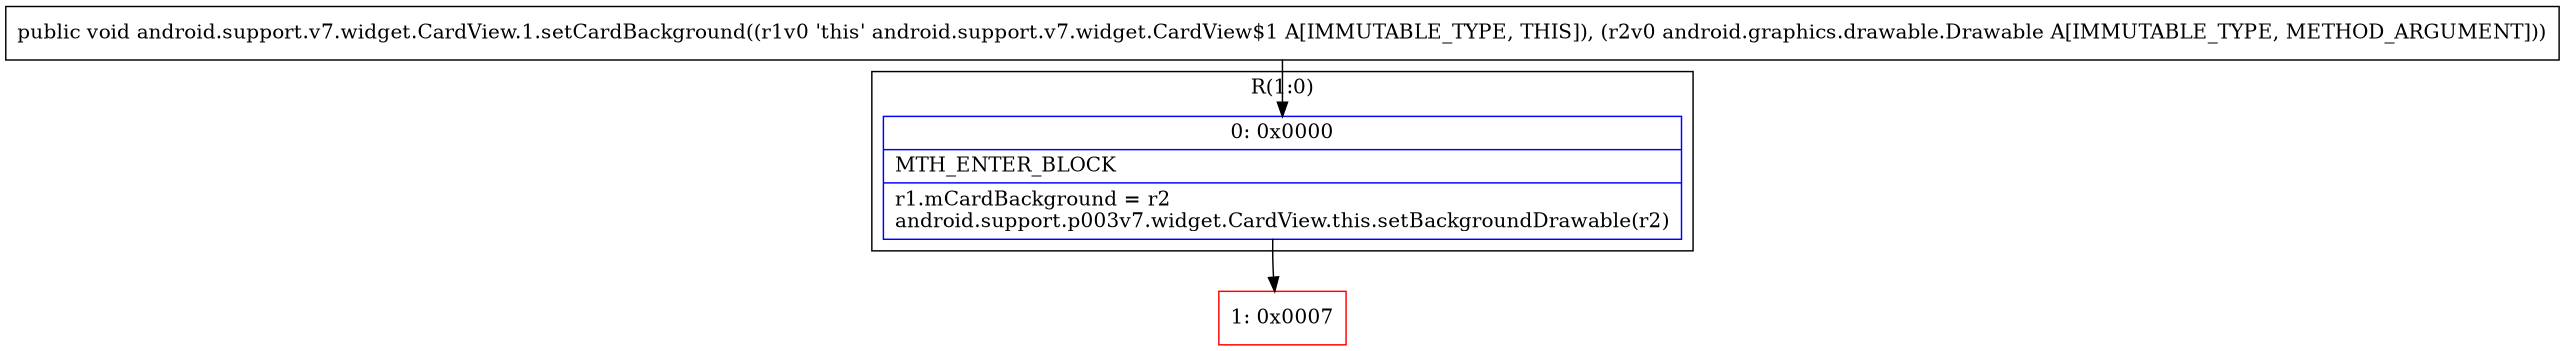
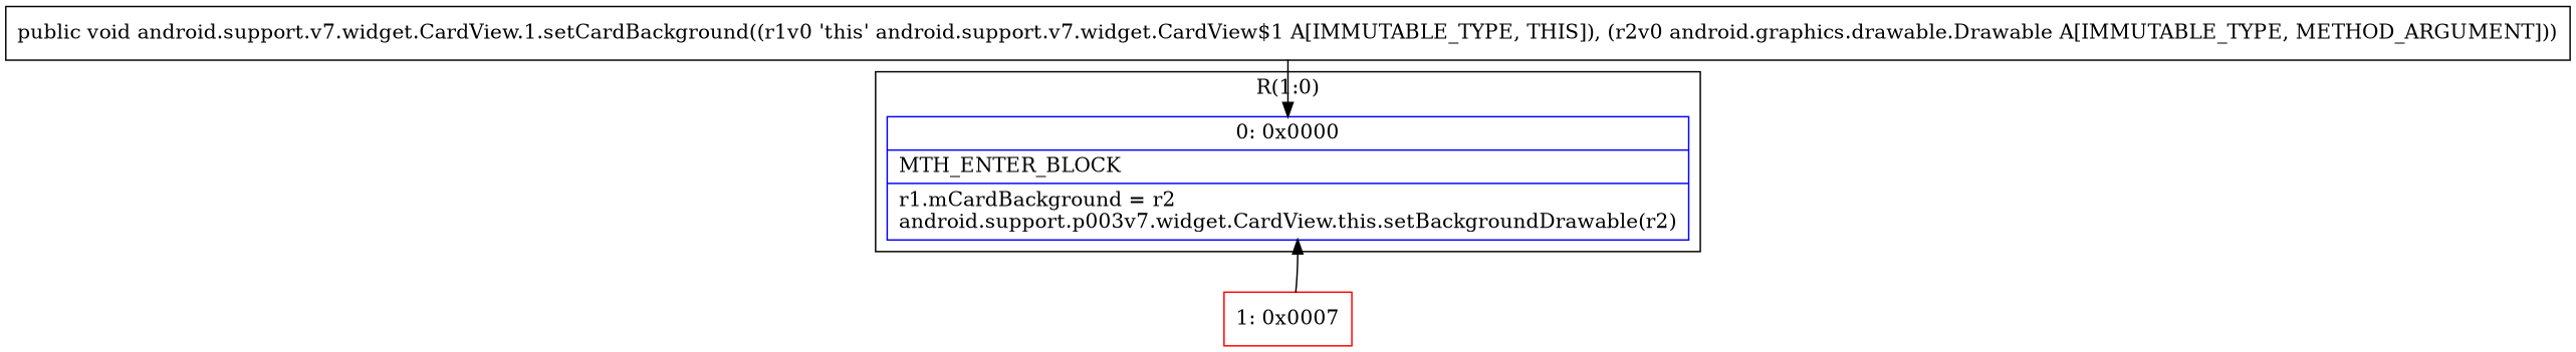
  digraph {
    node [shape=record]
    n1 [color=blue label="{0\:\ 0x0000|MTH_ENTER_BLOCK\l|r1.mCardBackground = r2\landroid.support.p003v7.widget.CardView.this.setBackgroundDrawable(r2)\l}"]
    n2 [color=red label="{1\:\ 0x0007}"]
    n3 [label="{public void android.support.v7.widget.CardView.1.setCardBackground((r1v0 'this' android.support.v7.widget.CardView$1 A[IMMUTABLE_TYPE, THIS]), (r2v0 android.graphics.drawable.Drawable A[IMMUTABLE_TYPE, METHOD_ARGUMENT])) }"]
    subgraph cluster_1 {
      label="R(1:0)"
      n1
    }
-   n1 -> n2
+   n2 -> n1
    n3 -> n1
  }
